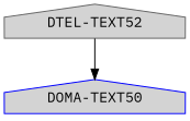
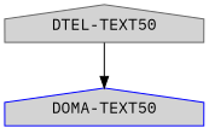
  digraph {
    fontname="IBM Plex Mono"
    node [shape=house style=filled fillcolor=lightgrey fontname="IBM Plex Mono"]
-   "DTEL-TEXT50" [color=gray40 label="DTEL-TEXT52"]
+   "DTEL-TEXT50" [color=gray40]
    "DOMA-TEXT50" [color=blue]
    "DTEL-TEXT50" -> "DOMA-TEXT50" [fontname="IBM Plex Mono"]
  }
